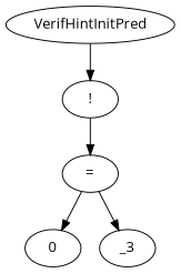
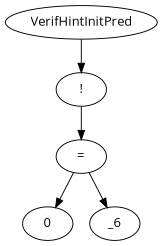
  digraph {
    fontname="Open Sans"
    node [fontname="Open Sans"]
    edge [fontname="Open Sans"]
    n1 [label=VerifHintInitPred]
    n2 [label="!"]
    n3 [label="="]
    n4 [label=0]
-   n5 [label=_3]
+   n5 [label=_6]
    n1 -> n2
    n2 -> n3
    n3 -> n4
    n3 -> n5
  }
